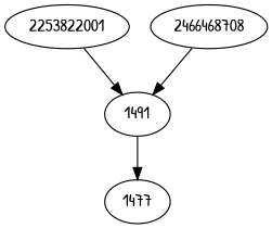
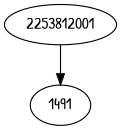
  strict digraph {
    fontname="Patrick Hand"
    node [fontname="Patrick Hand"]
    edge [fontname="Patrick Hand"]
    n1 [label=1491]
-   2253812001 [label=2253822001]
-   1477
-   2466468708
-   n1 -> 1477
+   2253812001
    2253812001 -> n1
-   2466468708 -> n1
  }
